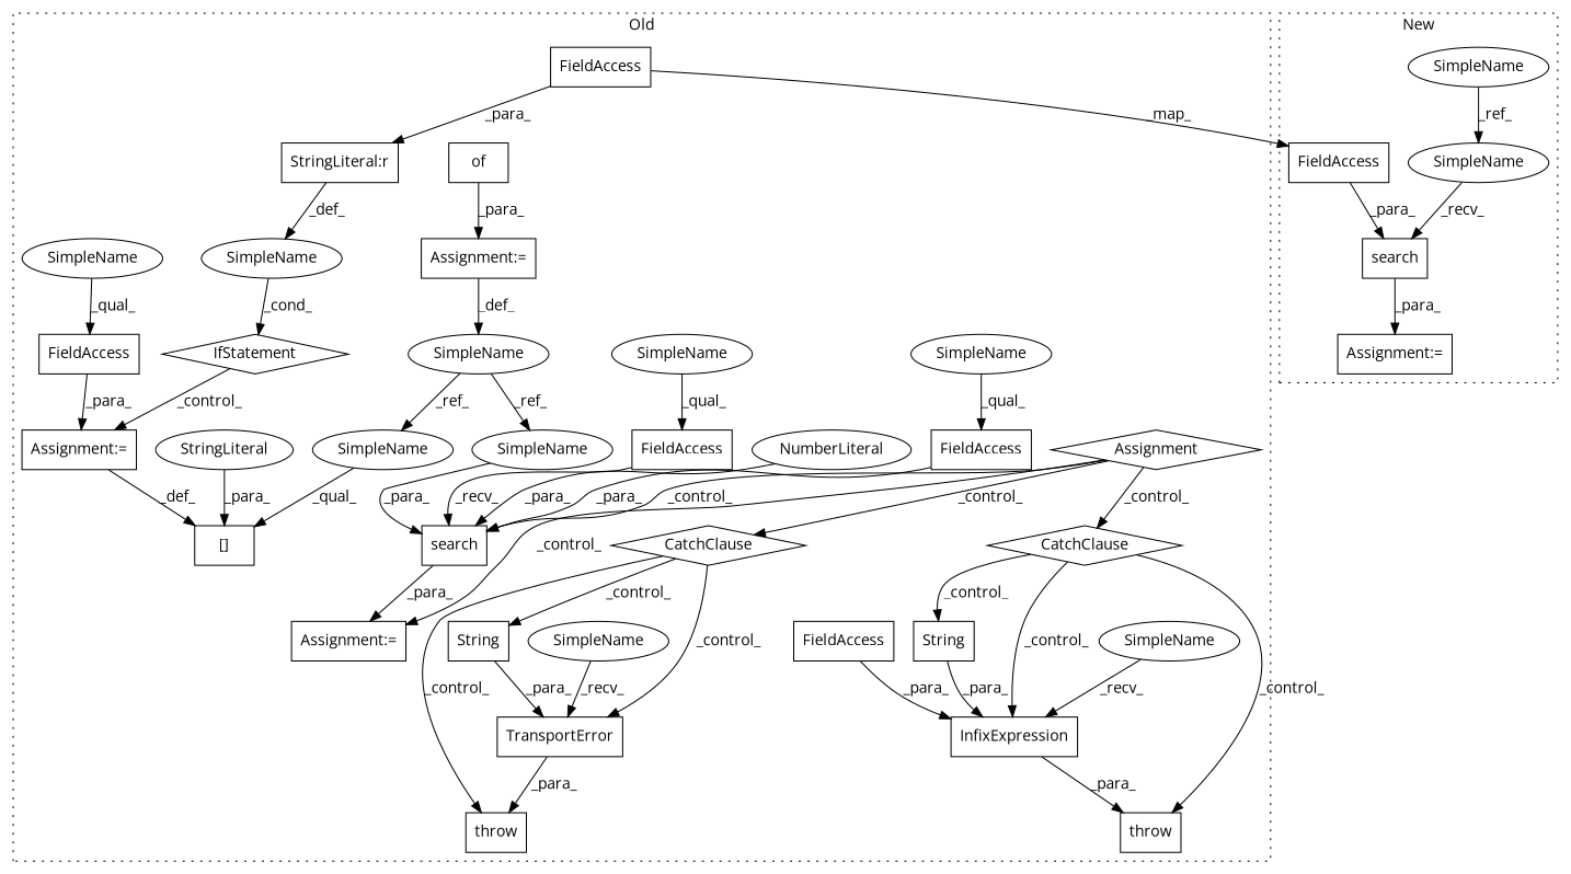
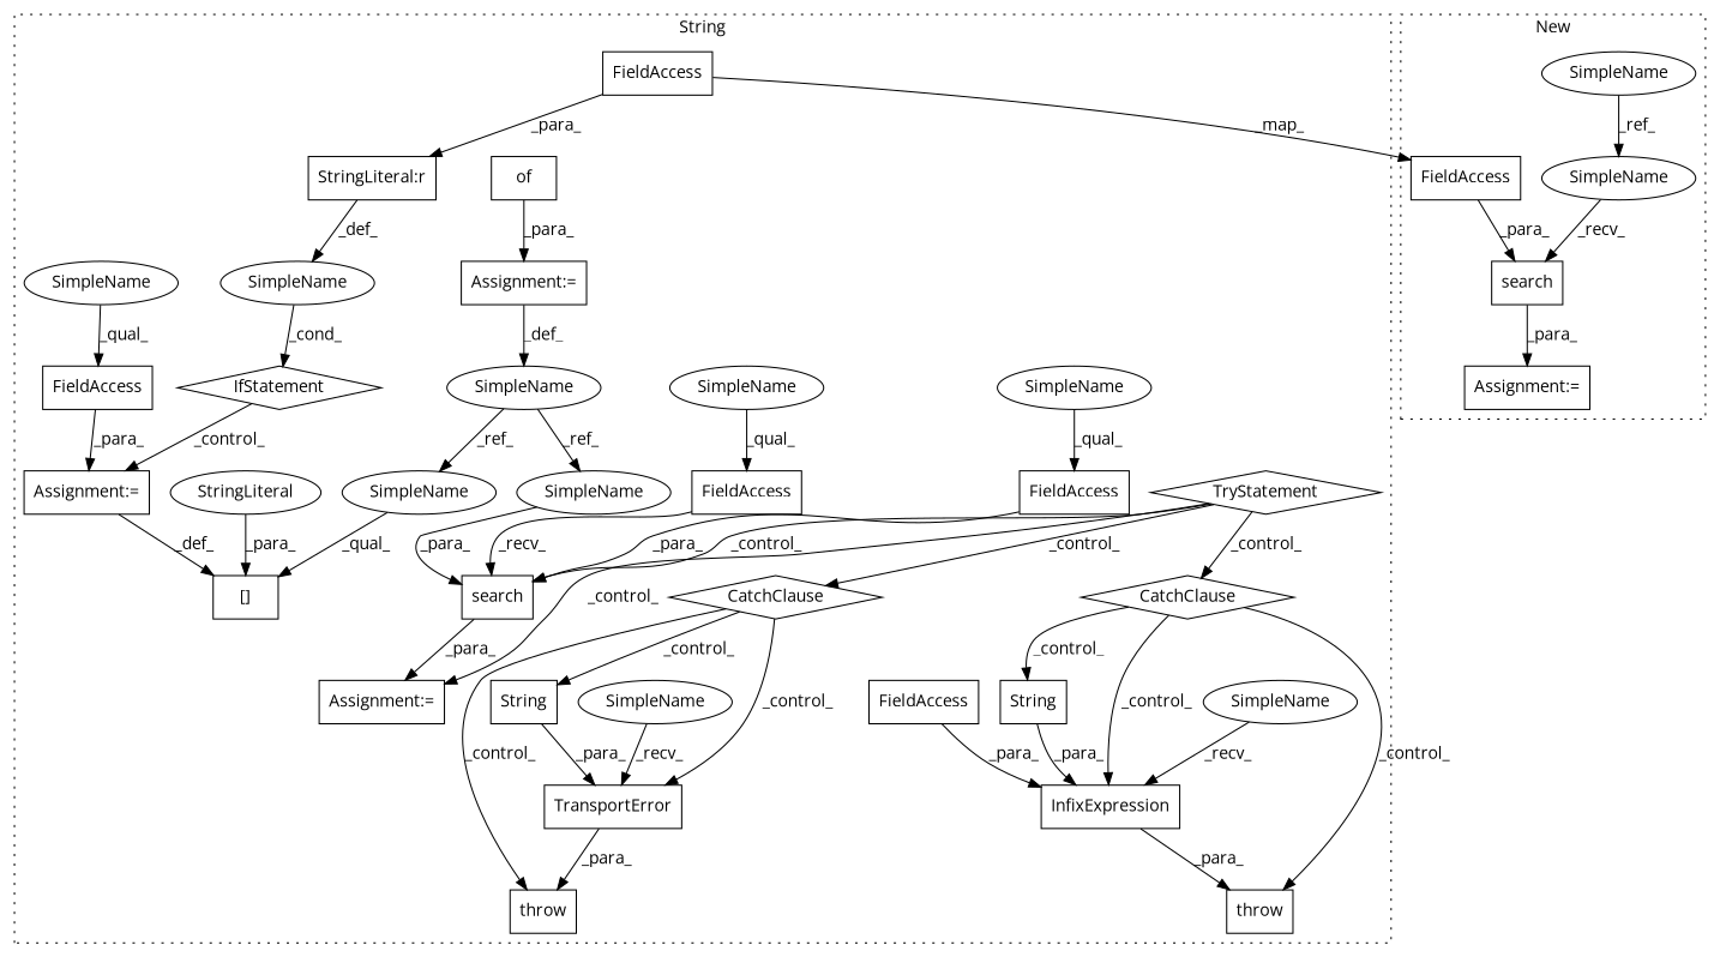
  digraph {
    fontname="Open Sans"
    node [a=42 fontname="Open Sans" l=4 s=14899 shape=box]
    edge [fontname="Open Sans"]
    n1 [a=12 l="11,2" label=CatchClause s="15063,15106" shape=diamond]
-   n2 [a=54 label=Assignment s=14880 shape=diamond]
+   n2 [a=54 label=TryStatement s=14880 shape=diamond]
    n3 [a=7 l=1 label="Assignment:=" s=14898]
    n4 [a=32 l="15,1" label=TransportError s="15028,15054"]
    n5 [a=32 l="16,1" label=InfixExpression s="15129,15166"]
    n6 [a=32 l="7,1" label=search s="14907,14941"]
-   n7 [a=34 l=1 label=NumberLiteral s=14925 shape=ellipse]
    n8 [a=53 l=6 label=throw s=15116]
    n9 [a=22 l=7 label=FieldAccess]
    n10 [a=22 l=10 label=FieldAccess s=14914]
    n11 [a=53 l=6 label=throw s=15015]
    n12 [l=9 label=SimpleName s=14646 shape=ellipse]
    n13 [a=2 l="10,1" label="[]" s="14705,14724"]
    n14 [a=22 l=9 label=FieldAccess s=15145]
    n15 [a=32 label=of s=14660]
    n16 [a=32 l="7,1" label=String s="15043,15053"]
    n17 [a=12 l="11,2" label=CatchClause s="14951,15005" shape=diamond]
    n18 [a=32 l="7,1" label=String s="15155,15165"]
    n19 [a=7 l=1 label="Assignment:=" s=14725]
    n20 [a=27 label="StringLiteral:r" s=14687]
    n21 [a=22 l=13 label=FieldAccess s=14726]
    n22 [label=SimpleName shape=ellipse l="" s=""]
    n23 [a=25 l="4,2" label=IfStatement s="14670,14695" shape=diamond]
    n24 [a=22 l=13 label=FieldAccess s=14674]
    n25 [a=7 l=1 label="Assignment:=" s=14655]
    n26 [a=45 l=9 label=StringLiteral s=14715 shape=ellipse]
    n27 [l=6 label=SimpleName s=15021 shape=ellipse]
    n28 [l=6 label=SimpleName s=15122 shape=ellipse]
    n29 [label=SimpleName shape=ellipse]
    n30 [label=SimpleName s=14914 shape=ellipse]
    n31 [l=5 label=SimpleName s=14726 shape=ellipse]
    n32 [l=9 label=SimpleName s=14705 shape=ellipse]
    n33 [l=9 label=SimpleName s=14932 shape=ellipse]
    n34 [a=32 l="7,1" label=search s="14448,14473"]
    n35 [a=7 l=1 label="Assignment:=" s=14442]
    n36 [label=SimpleName s=13989 shape=ellipse]
    n37 [a=22 l=13 label=FieldAccess s=14460]
    n38 [label=SimpleName s=14443 shape=ellipse]
    subgraph cluster_1 {
-     label=Old
+     label=String
      style=dotted
      n1
      n2
      n3
      n4
      n5
      n6
-     n7
      n8
      n9
      n10
      n11
      n12
      n13
      n14
      n15
      n16
      n17
      n18
      n19
      n20
      n21
      n22
      n23
      n24
      n25
      n26
      n27
      n28
      n29
      n30
      n31
      n32
      n33
    }
    subgraph cluster_2 {
      label=New
      style=dotted
      n34
      n35
      n36
      n37
      n38
    }
    n1 -> n5 [label=_control_]
    n1 -> n8 [label=_control_]
    n1 -> n18 [label=_control_]
    n2 -> n1 [label=_control_]
    n2 -> n3 [label=_control_]
    n2 -> n6 [label=_control_]
    n2 -> n17 [label=_control_]
    n4 -> n11 [label=_para_]
    n5 -> n8 [label=_para_]
    n6 -> n3 [label=_para_]
-   n7 -> n6 [label=_para_]
    n9 -> n6 [label=_recv_]
    n10 -> n6 [label=_para_]
    n12 -> n32 [label=_ref_]
    n12 -> n33 [label=_ref_]
    n14 -> n5 [label=_para_]
    n15 -> n25 [label=_para_]
    n16 -> n4 [label=_para_]
    n17 -> n4 [label=_control_]
    n17 -> n11 [label=_control_]
    n17 -> n16 [label=_control_]
    n18 -> n5 [label=_para_]
    n19 -> n13 [label=_def_]
    n20 -> n22 [label=_def_]
    n21 -> n19 [label=_para_]
    n22 -> n23 [label=_cond_]
    n23 -> n19 [label=_control_]
    n24 -> n20 [label=_para_]
    n24 -> n37 [label=_map_]
    n25 -> n12 [label=_def_]
    n26 -> n13 [label=_para_]
    n27 -> n4 [label=_recv_]
    n28 -> n5 [label=_recv_]
    n29 -> n9 [label=_qual_]
    n30 -> n10 [label=_qual_]
    n31 -> n21 [label=_qual_]
    n32 -> n13 [label=_qual_]
    n33 -> n6 [label=_para_]
    n34 -> n35 [label=_para_]
    n36 -> n38 [label=_ref_]
    n37 -> n34 [label=_para_]
    n38 -> n34 [label=_recv_]
  }
